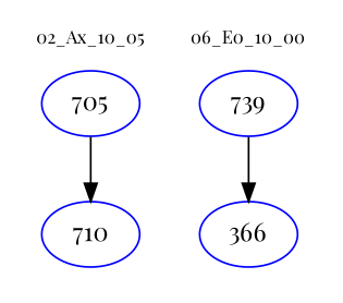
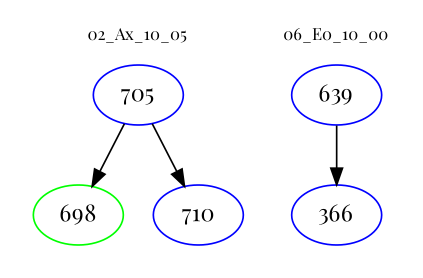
  digraph {
    fontname="Playfair Display"
    node [color=blue fontname="Playfair Display"]
    edge [color=black fontname="Playfair Display"]
    n1 [label=705]
+   n2 [color=green label=698]
    n3 [label=710]
-   n4 [label=739]
+   n4 [label=639]
    n5 [label=366]
    subgraph cluster_1 {
      color=white
      fontsize=10
      label="02_Ax_10_05"
      n1
+     n2
      n3
    }
    subgraph cluster_2 {
      color=white
      fontsize=10
      label="06_E0_10_00"
      n4
      n5
    }
+   n1 -> n2
    n1 -> n3
    n4 -> n5
  }
